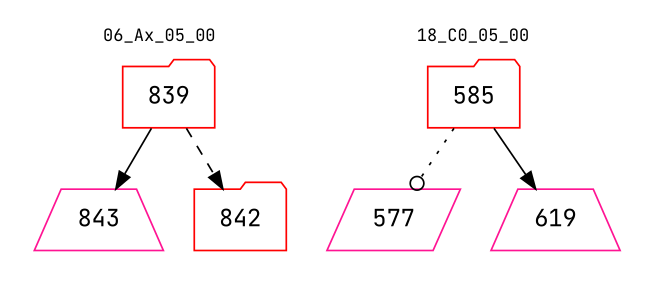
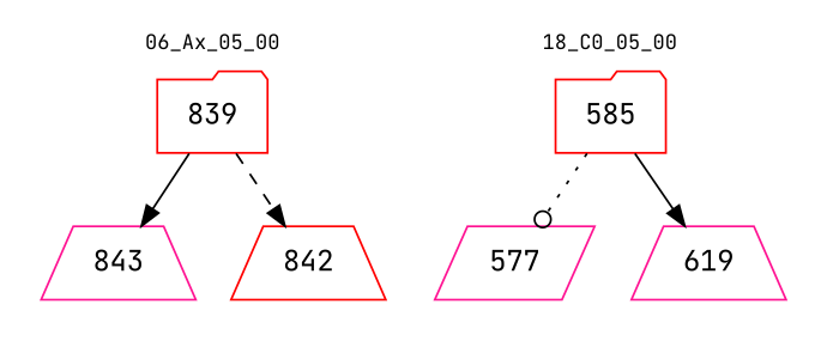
  digraph {
    fontname="JetBrains Mono"
    node [color=red fontname="JetBrains Mono" shape=trapezium]
    edge [arrowhead=normal color=black fontname="JetBrains Mono" style=solid]
    n1 [label=839 shape=folder]
    n2 [color=deeppink label=843]
-   n3 [label=842 shape=folder]
+   n3 [label=842]
    n4 [label=585 shape=folder]
    n5 [color=deeppink label=577 shape=parallelogram]
    n6 [color=deeppink label=619]
    subgraph cluster_1 {
      color=white
      fontsize=10
      label="06_Ax_05_00"
      n1
      n2
      n3
    }
    subgraph cluster_2 {
      color=white
      fontsize=10
      label="18_C0_05_00"
      n4
      n5
      n6
    }
    n1 -> n2
    n1 -> n3 [style=dashed]
    n4 -> n5 [arrowhead=odot style=dotted]
    n4 -> n6
  }
